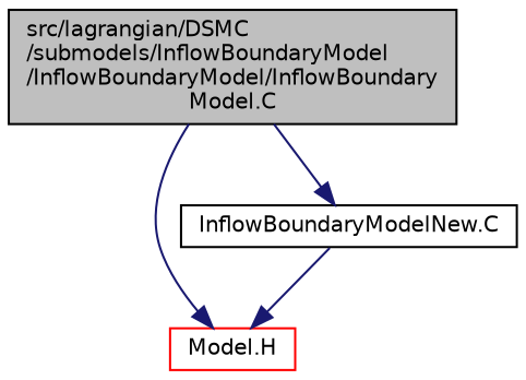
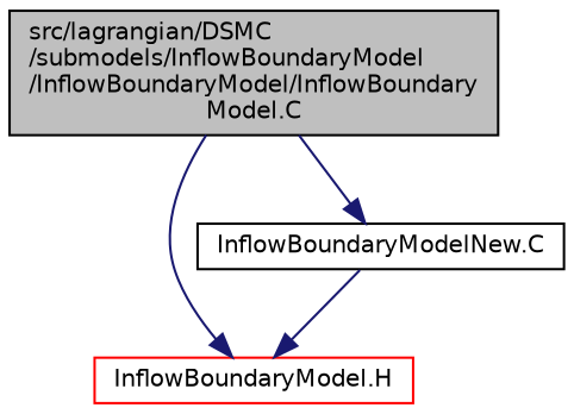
  digraph {
    node [color=black fontname=Helvetica fontsize=10 shape=record]
    edge [color=midnightblue fontname=Helvetica fontsize=10 labelfontname=Helvetica labelfontsize=10 style=solid]
    n1 [fillcolor=grey75 fontcolor=black height=0.2 label="src/lagrangian/DSMC\l/submodels/InflowBoundaryModel\l/InflowBoundaryModel/InflowBoundary\lModel.C" style=filled width=0.4]
-   n2 [color=red height=0.2 label="Model.H" width=0.4]
+   n2 [color=red height=0.2 label="InflowBoundaryModel.H" width=0.4]
    n3 [height=0.2 label="InflowBoundaryModelNew.C" width=0.4]
    n1 -> n2
    n1 -> n3
    n3 -> n2
  }
